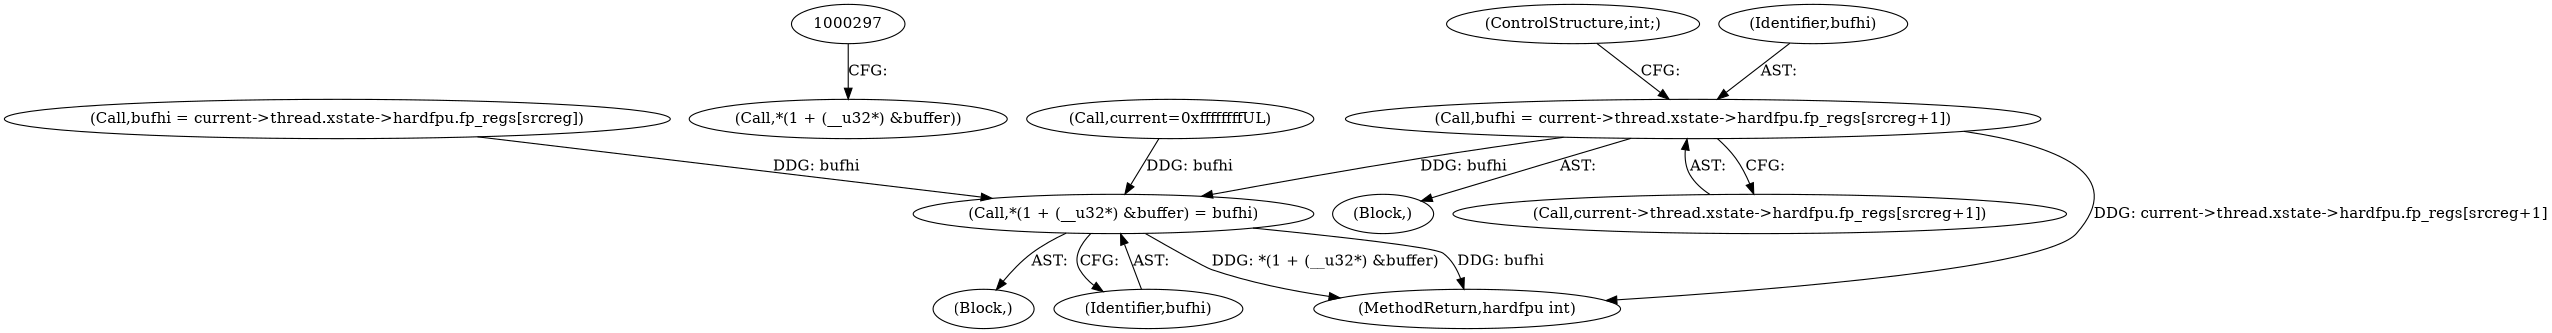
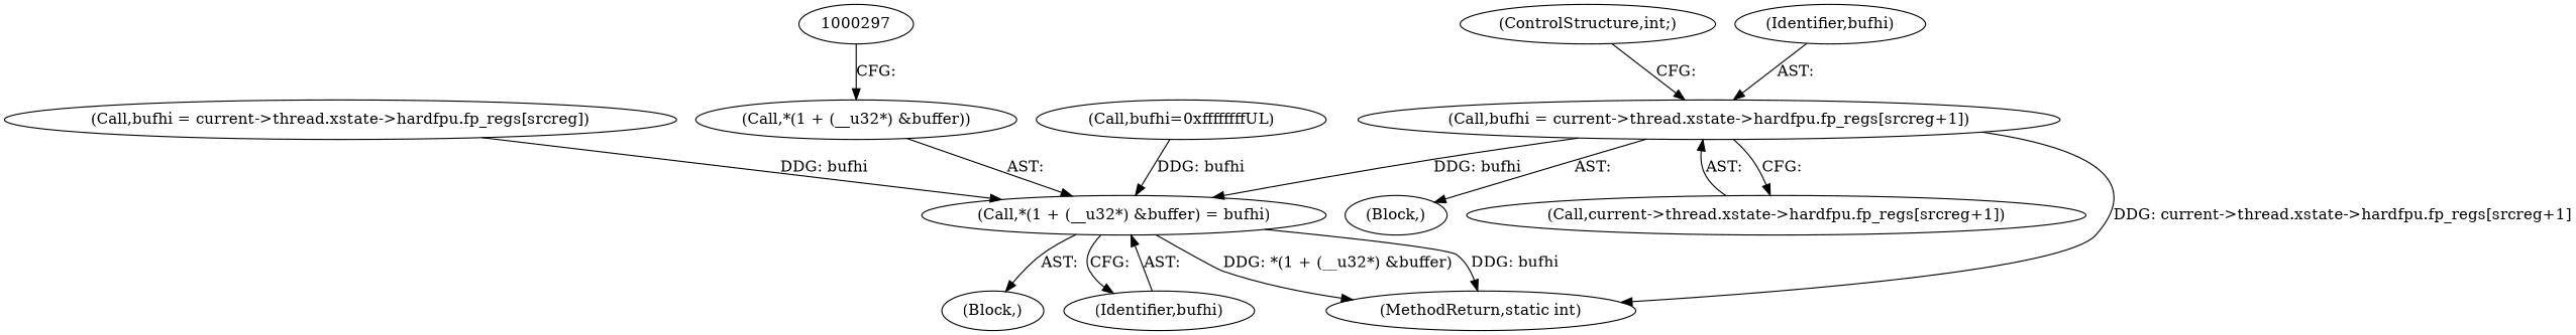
  digraph {
    n1 [label="(Call,bufhi = current->thread.xstate->hardfpu.fp_regs[srcreg+1])"]
    n2 [label="(Call,*(1 + (__u32*) &buffer) = bufhi)"]
-   n3 [label="(MethodReturn,hardfpu int)"]
+   n3 [label="(MethodReturn,static int)"]
    n4 [label="(Call,current->thread.xstate->hardfpu.fp_regs[srcreg+1])"]
    n5 [label="(Block,)"]
    n6 [label="(Block,)"]
    n7 [label="(Identifier,bufhi)"]
    n8 [label="(Call,bufhi = current->thread.xstate->hardfpu.fp_regs[srcreg])"]
    n9 [label="(ControlStructure,int;)"]
    n10 [label="(Call,*(1 + (__u32*) &buffer))"]
-   n11 [label="(Call,current=0xffffffffUL)"]
+   n11 [label="(Call,bufhi=0xffffffffUL)"]
    n12 [label="(Identifier,bufhi)"]
    1000297
    n1 -> n2 [label="DDG: bufhi"]
    n1 -> n3 [label="DDG: current->thread.xstate->hardfpu.fp_regs[srcreg+1]"]
    n1 -> n4 [label="CFG: "]
    n1 -> n5 [label="AST: "]
    n2 -> n3 [label="DDG: bufhi"]
    n2 -> n3 [label="DDG: *(1 + (__u32*) &buffer)"]
    n2 -> n6 [label="AST: "]
    n2 -> n7 [label="CFG: "]
    n4 -> n1 [label="AST: "]
    n7 -> n2 [label="AST: "]
    n8 -> n2 [label="DDG: bufhi"]
    n9 -> n1 [label="CFG: "]
+   n10 -> n2 [label="AST: "]
    n11 -> n2 [label="DDG: bufhi"]
    n12 -> n1 [label="AST: "]
    1000297 -> n10 [label="CFG: "]
  }
